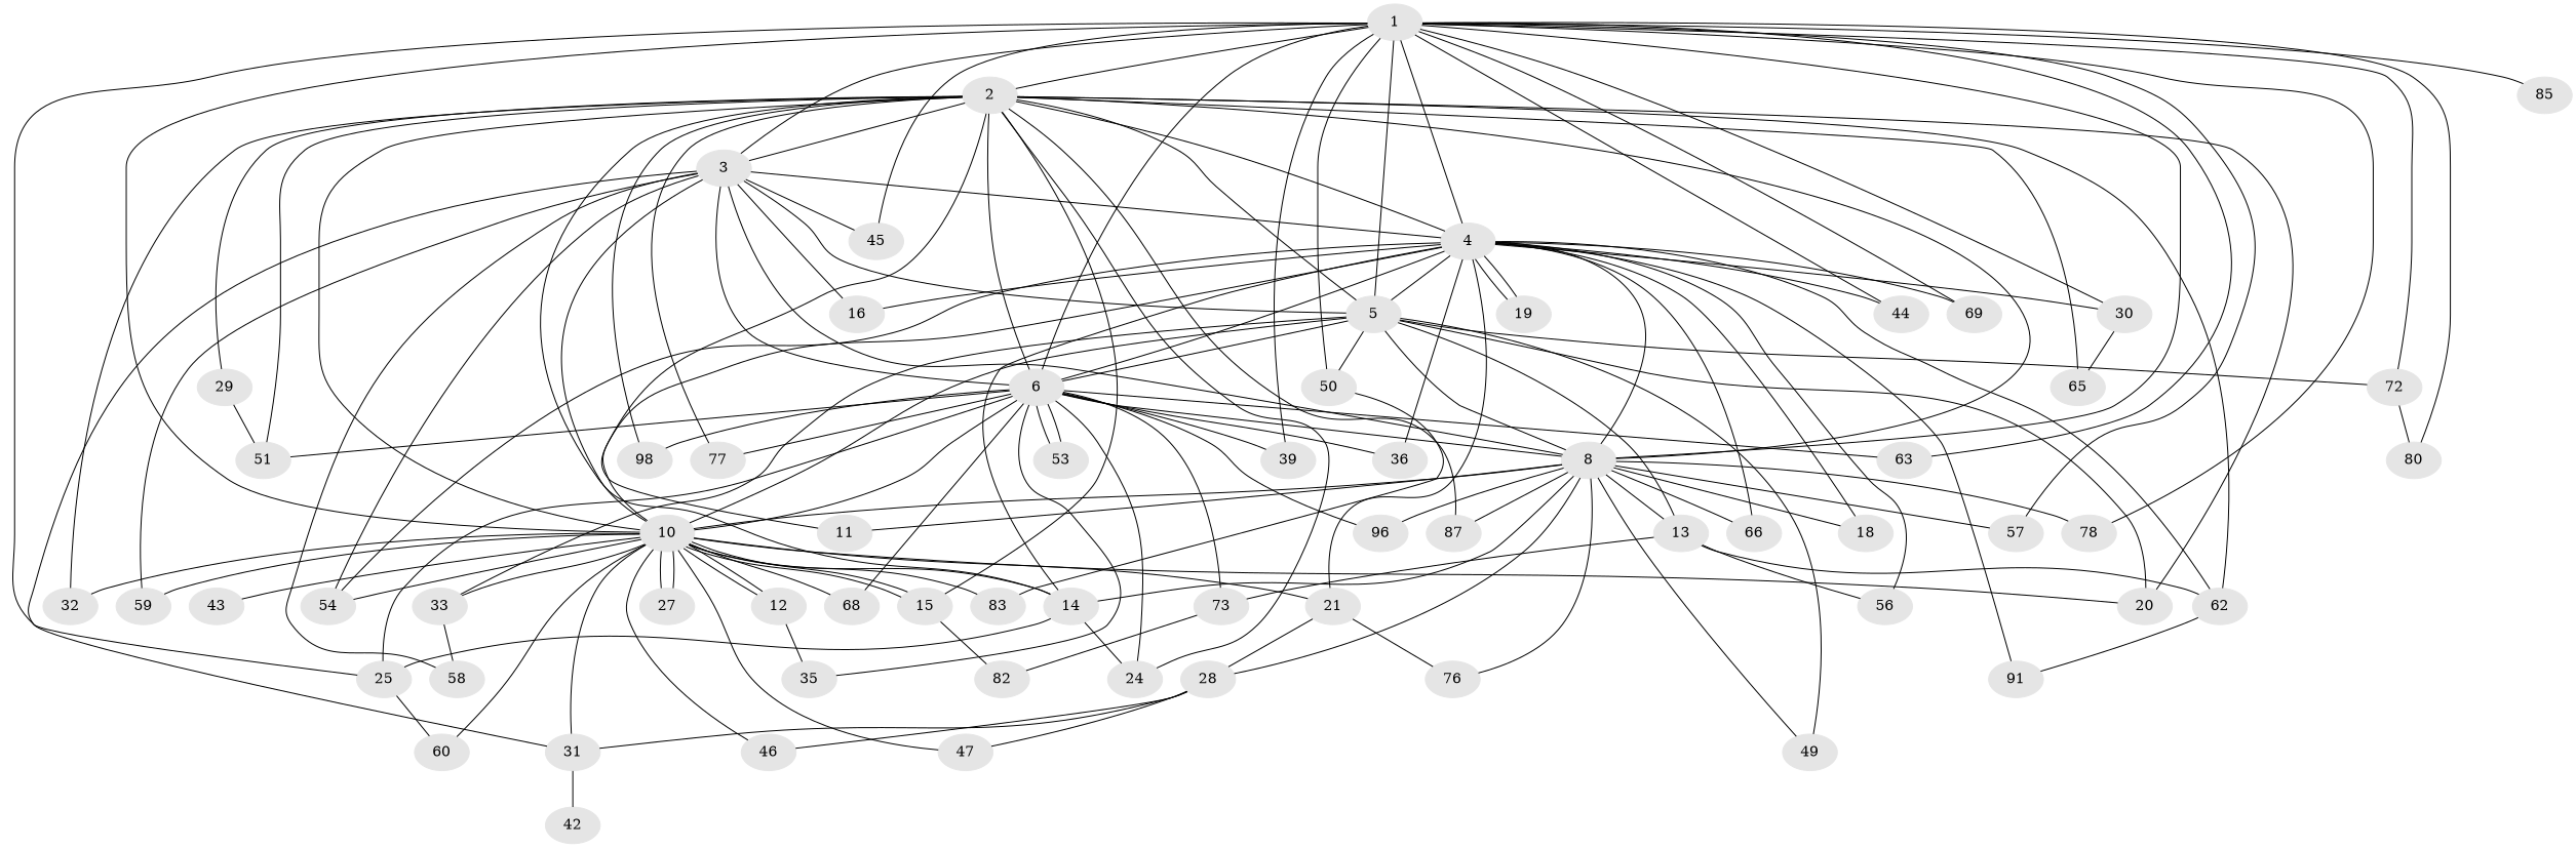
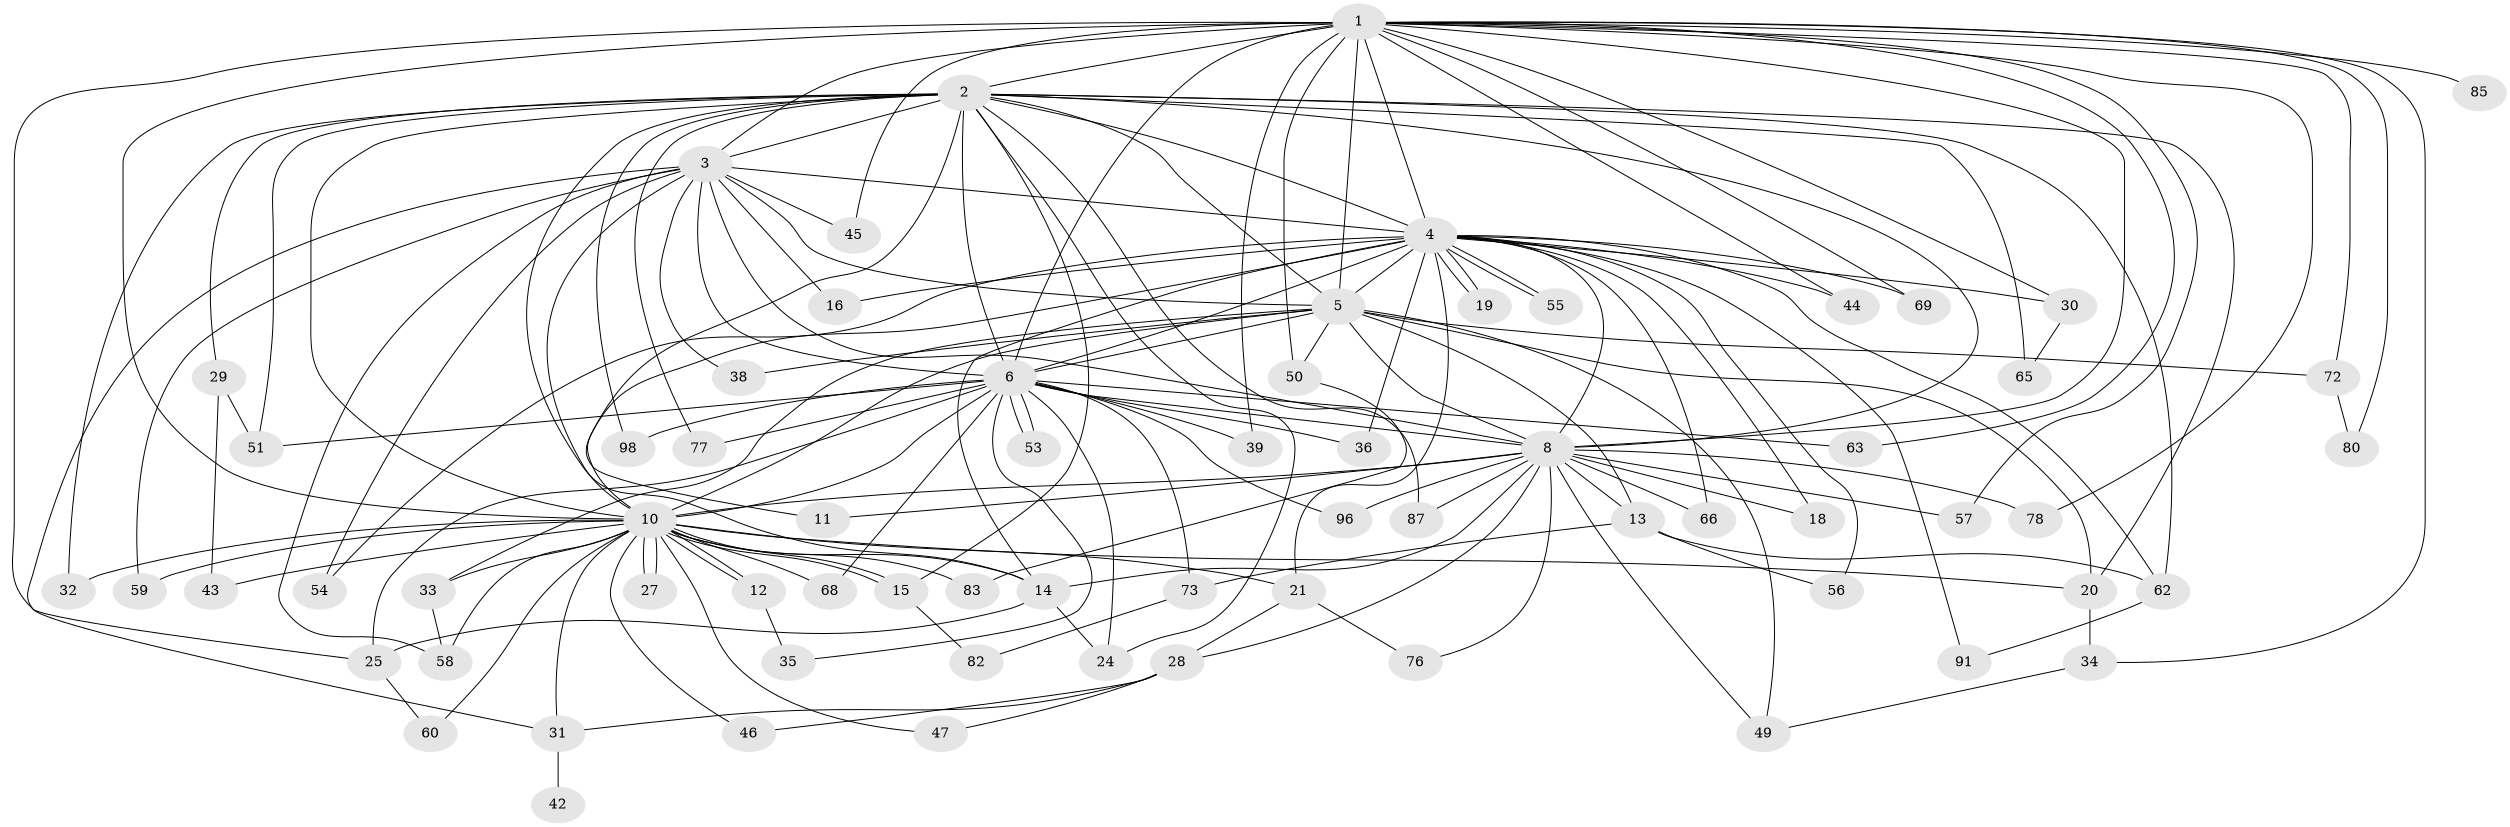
  graph {
    node [color=gray90 style=filled]
    1 [super="+9"]
    2 [super="+23"]
    3 [super="+74"]
    4 [super="+22"]
    5 [super="+41"]
    6 [super="+7"]
    8 [super="+17"]
    10 [super="+71"]
    25 [super="+70"]
    30
+   34
    39
    44
    45
    50 [super="+61"]
    57
    63
    72
    78
    n20 [label=69]
    80
    n22 [label=85]
    11
    14 [super="+69"]
    15 [super="+40"]
    20
    24 [super="+37"]
    29 [super="+86"]
    32
    n30 [label=98]
    51
    62 [super="+88"]
    65
    77
    87
    16
    31 [super="+64"]
+   38
    58
    59
    54
    18
    19
    21
    36
+   55
    56
    66
    n49 [label=91]
    13 [super="+67"]
    33
    49 [super="+84"]
    n53 [label=96]
    35
    53
    68
    73 [super="+85"]
    28
    76
    27 [super="+52"]
    12
    43
    46
    47
    60
    83
    82
    42
    1 -- 2 [weight=2]
    1 -- 3 [weight=2]
    1 -- 4 [weight=2]
    1 -- 5 [weight=2]
    1 -- 6 [weight=4]
    1 -- 8 [weight=2]
    1 -- 10 [weight=2]
    1 -- 25
    1 -- 30
+   1 -- 34
    1 -- 39
    1 -- 44
    1 -- 45
    1 -- 50 [weight=2]
    1 -- 57
    1 -- 63
    1 -- 72
    1 -- 78
    1 -- n20
    1 -- 80
    1 -- n22 [weight=2]
    2 -- 3
    2 -- 4
    2 -- 5
    2 -- 6 [weight=2]
    2 -- 8
    2 -- 10
    2 -- 11
    2 -- 14
    2 -- 15
    2 -- 20
    2 -- 24
    2 -- 29
    2 -- 32
    2 -- n30
    2 -- 51
    2 -- 62
    2 -- 65
    2 -- 77
    2 -- 87
    3 -- 4
    3 -- 5
    3 -- 6 [weight=2]
    3 -- 8 [weight=2]
    3 -- 10 [weight=2]
    3 -- 45
    3 -- 16
    3 -- 31
+   3 -- 38
    3 -- 58
    3 -- 59
    3 -- 54
    4 -- 5
    4 -- 6 [weight=3]
    4 -- 8
    4 -- 10
    4 -- 30
    4 -- 44
    4 -- n20
    4 -- 14
    4 -- 62
    4 -- 16
    4 -- 54
    4 -- 18
    4 -- 19
    4 -- 19
    4 -- 21
    4 -- 36
+   4 -- 55
+   4 -- 55
    4 -- 56
    4 -- 66
    4 -- n49
    5 -- 6 [weight=3]
    5 -- 8
    5 -- 10
    5 -- 50
    5 -- 72
    5 -- 20
+   5 -- 38
    5 -- 13
    5 -- 33
    5 -- 49
    6 -- 8 [weight=2]
    6 -- 10 [weight=2]
    6 -- 25
    6 -- 39
    6 -- 63
    6 -- 24
    6 -- n30
    6 -- 51
    6 -- 77
    6 -- 36
    6 -- n53
    6 -- 35
    6 -- 53
    6 -- 53
    6 -- 68
    6 -- 73 [weight=2]
    8 -- 10
    8 -- 57
    8 -- 78
    8 -- 11
    8 -- 14
    8 -- 87
    8 -- 18
    8 -- 66
    8 -- 13
    8 -- 49
    8 -- n53
    8 -- 28
    8 -- 76
    10 -- 14
    10 -- 15
    10 -- 15
    10 -- 20
    10 -- 32
    10 -- 31
    10 -- 59
-   10 -- 54
+   10 -- 58
    10 -- 21
    10 -- 33
    10 -- 68
    10 -- 27
    10 -- 27
    10 -- 12
    10 -- 12
    10 -- 43
    10 -- 46
    10 -- 47
    10 -- 60
    10 -- 83
    25 -- 60
    30 -- 65
+   34 -- 49
    50 -- 83
    72 -- 80
    14 -- 25
    14 -- 24
    15 -- 82
+   20 -- 34
    29 -- 51
+   29 -- 43
    62 -- n49
    31 -- 42
    21 -- 28
    21 -- 76
    13 -- 62
    13 -- 56
    13 -- 73
    33 -- 58
    73 -- 82
    28 -- 31
    28 -- 46
    28 -- 47
    12 -- 35
  }
